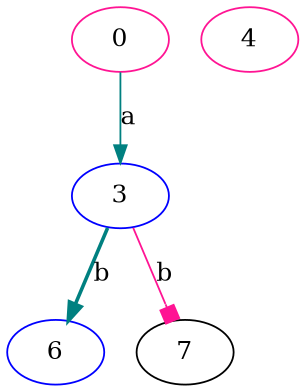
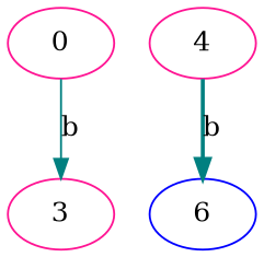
  strict digraph {
    node [color=blue]
    edge [arrowhead=normal color=teal style=solid]
-   3
+   3 [color=deeppink]
    6
-   7 [color=black]
    0 [color=deeppink]
    n5 [color=deeppink label=4]
-   3 -> 6 [label=b style=bold]
-   3 -> 7 [arrowhead=box color=deeppink label=b]
-   0 -> 3 [label=a]
+   n5 -> 6 [label=b style=bold]
+   0 -> 3 [label=b]
  }
